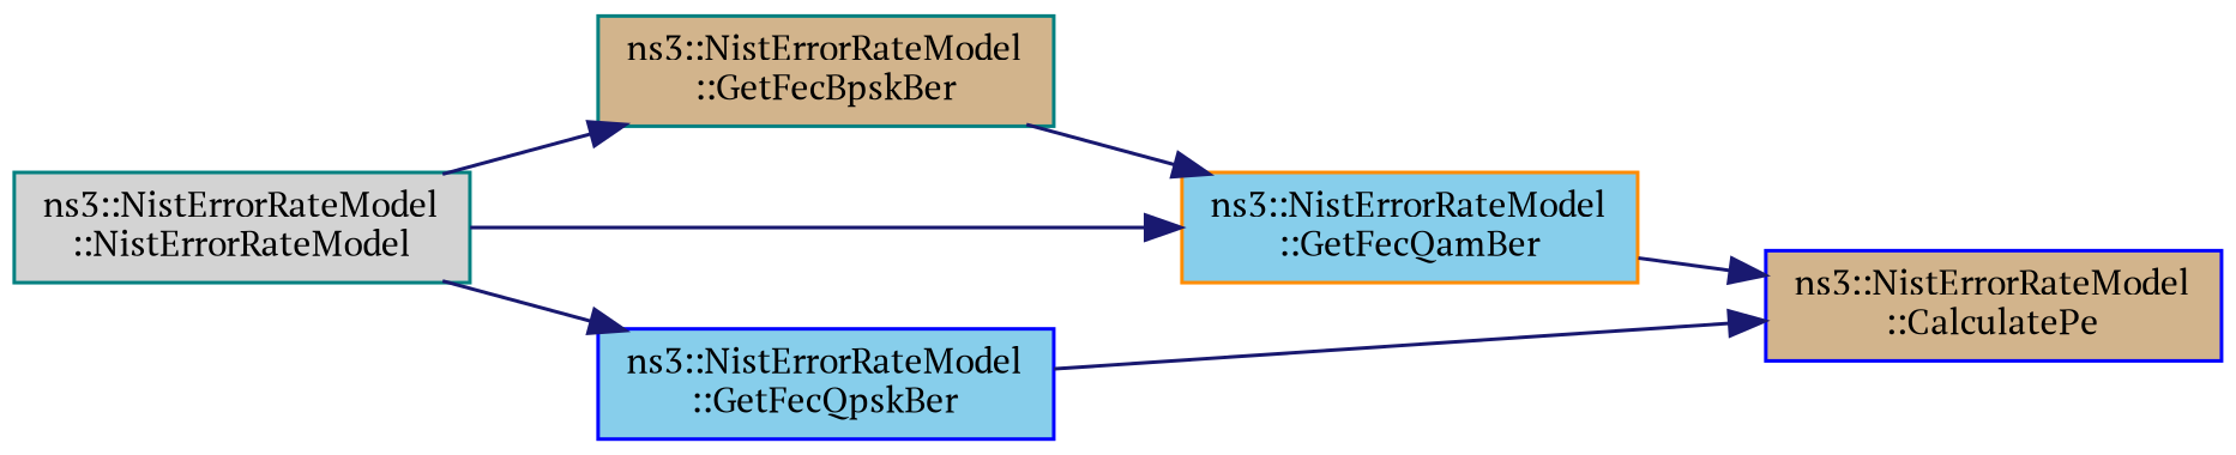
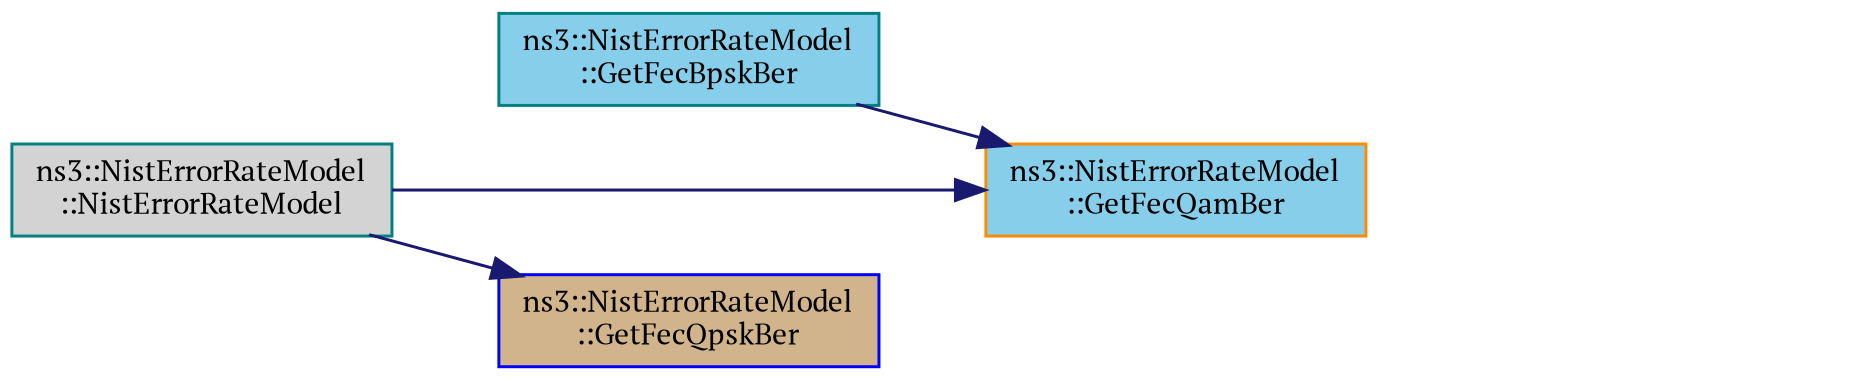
  digraph {
    fontname="PT Serif"
    rankdir=RL
    node [color=blue fillcolor=tan fontname="PT Serif" fontsize=10 shape=record style=filled]
    edge [color=midnightblue dir=back fontname="PT Serif" fontsize=10 labelfontname=Helvetica labelfontsize=10 style=solid]
-   n1 [fontcolor=black height=0.2 label="ns3::NistErrorRateModel\l::CalculatePe" width=0.4]
    n2 [color=darkorange fillcolor=skyblue height=0.2 label="ns3::NistErrorRateModel\l::GetFecQamBer" width=0.4]
-   n3 [fillcolor=skyblue height=0.2 label="ns3::NistErrorRateModel\l::GetFecQpskBer" width=0.4]
-   n4 [color=teal height=0.2 label="ns3::NistErrorRateModel\l::GetFecBpskBer" width=0.4]
+   n3 [height=0.2 label="ns3::NistErrorRateModel\l::GetFecQpskBer" width=0.4]
+   n4 [color=teal fillcolor=skyblue height=0.2 label="ns3::NistErrorRateModel\l::GetFecBpskBer" width=0.4]
    n5 [color=teal fillcolor=lightgrey height=0.2 label="ns3::NistErrorRateModel\l::NistErrorRateModel" width=0.4]
-   n1 -> n2
-   n1 -> n3
    n2 -> n4
    n2 -> n5
    n3 -> n5
-   n4 -> n5
  }
